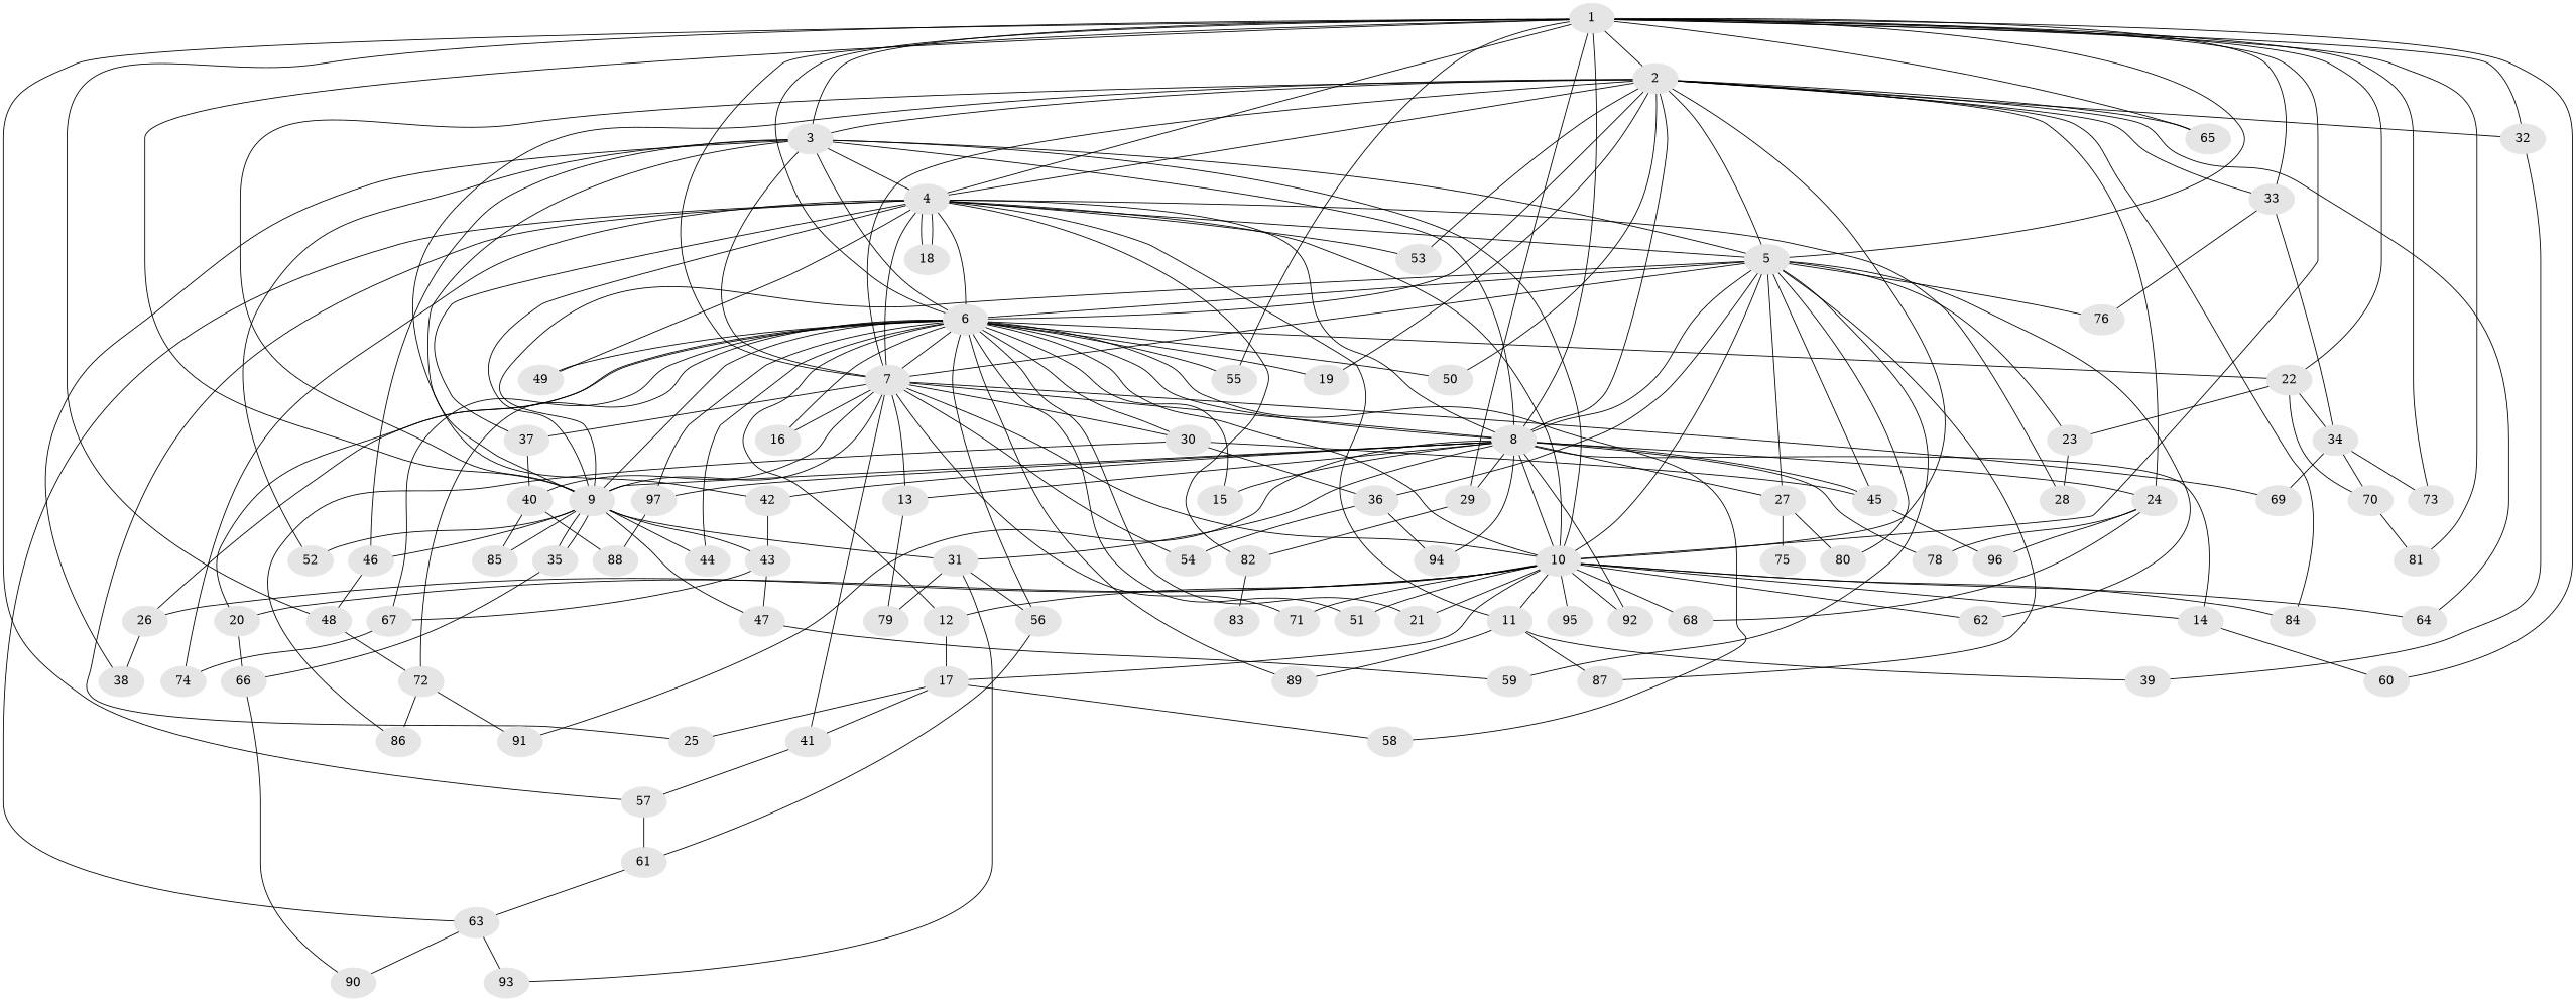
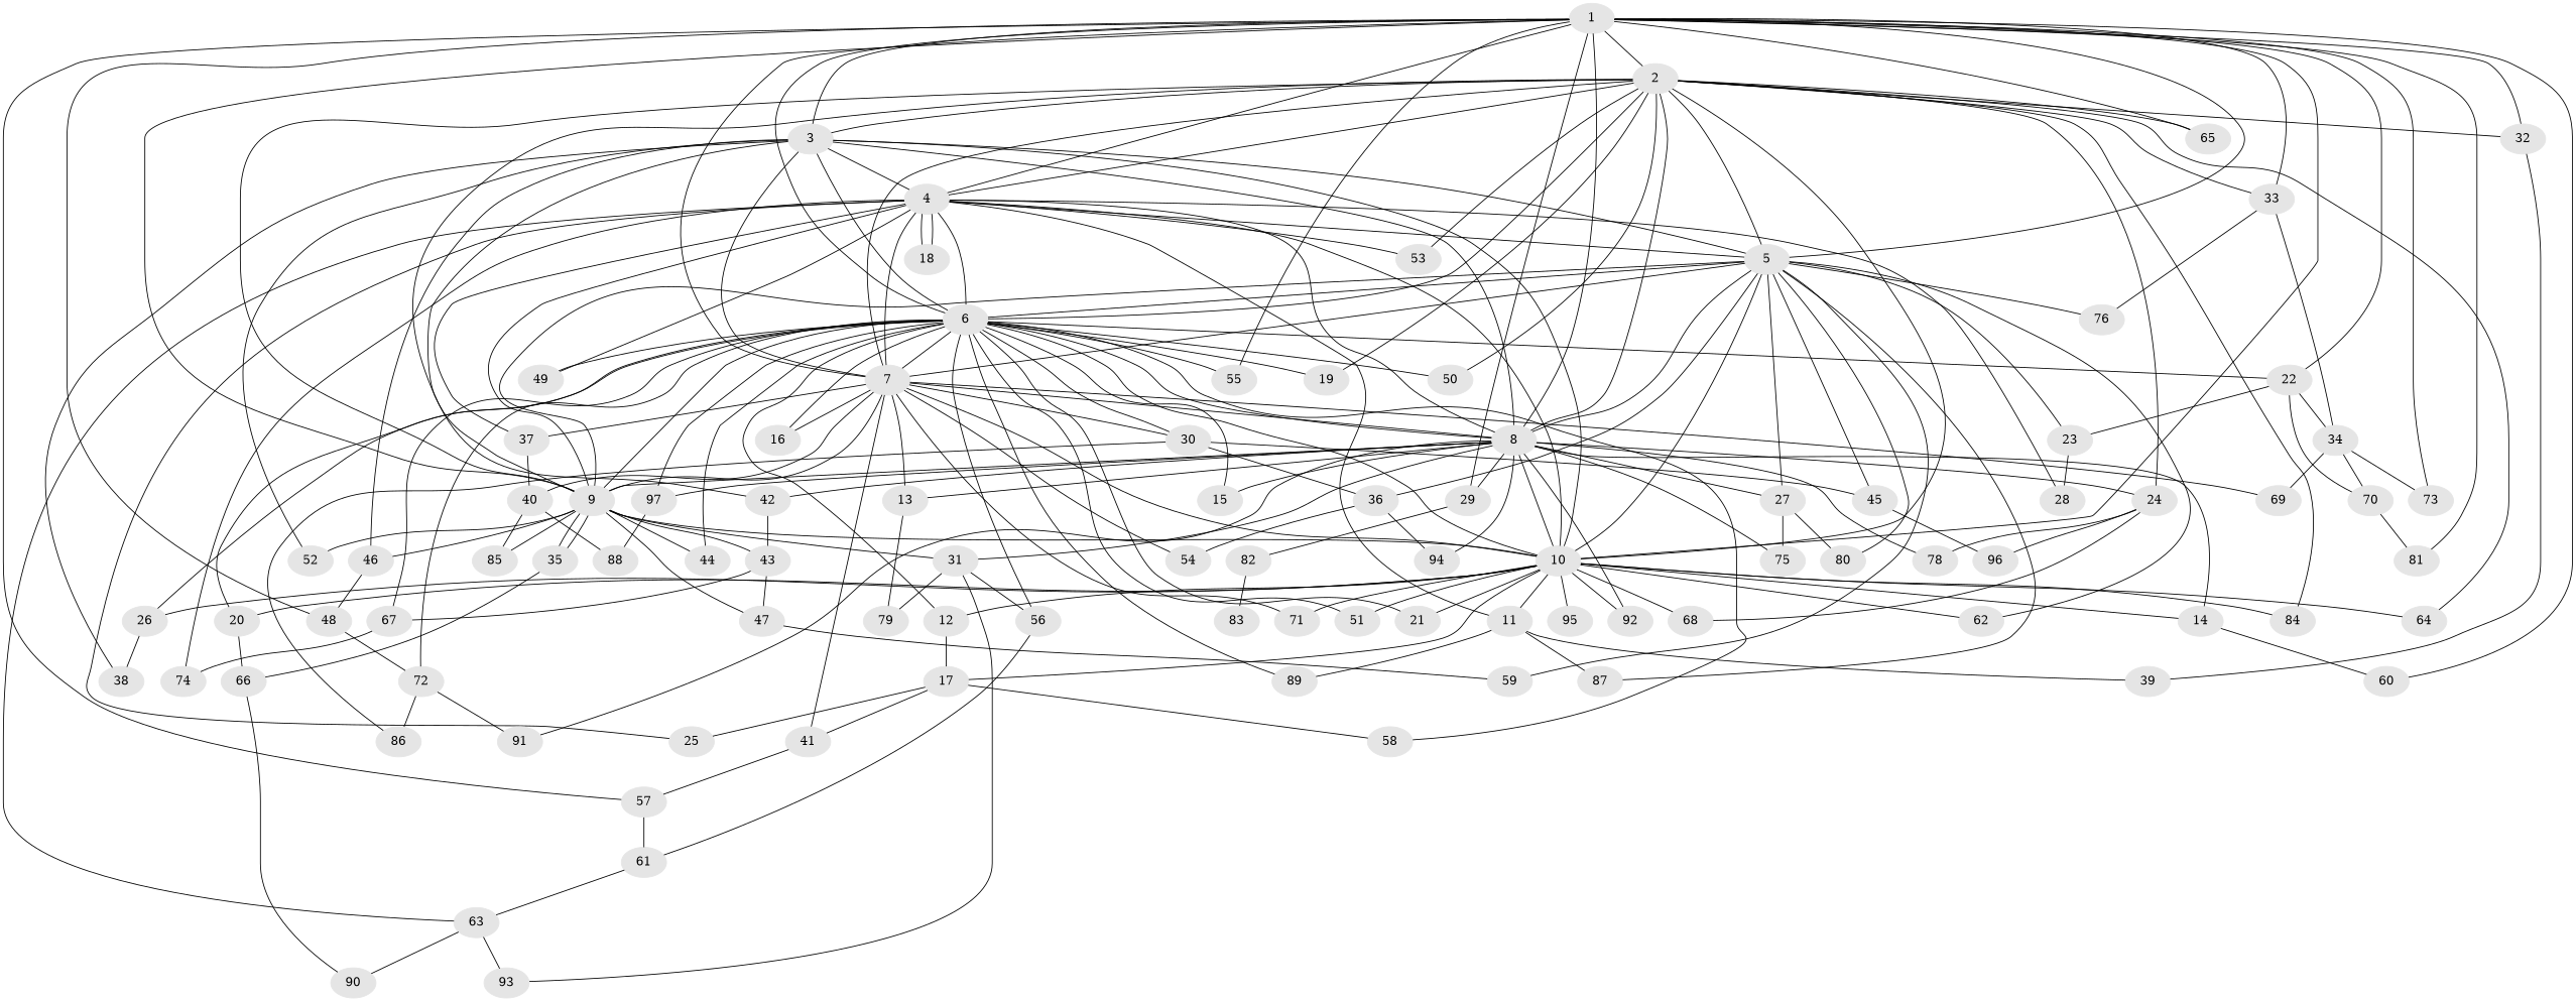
  graph {
    node [color=gray90 style=filled]
    1
    2
    3
    4
    5
    6
    7
    8
    9
    10
    22
    29
    32
    33
    48
    55
    57
    60
    65
    73
    81
    19
    24
    42
    50
    53
    64
    84
    38
    46
    52
    11
    18
    25
    28
    37
    49
    63
    74
    82
    23
    27
    36
    45
    59
    62
    76
    80
    87
    12
    15
    16
    20
    21
    26
    30
    44
    51
    56
    58
    67
    72
    n63 [label=97]
    89
    13
    40
    41
    54
    69
    71
    14
    31
    75
    78
    91
    92
    94
    35
    43
    47
    85
    95
    17
    68
    34
    70
    39
    61
    96
    93
    90
    83
    66
    86
    88
    79
    1 -- 2
    1 -- 3
    1 -- 4
    1 -- 5
    1 -- 6
    1 -- 7
    1 -- 8
    1 -- 9
    1 -- 10
    1 -- 22
    1 -- 29
    1 -- 32
    1 -- 33
    1 -- 48
    1 -- 55
    1 -- 57
    1 -- 60
    1 -- 65
    1 -- 73
    1 -- 81
    2 -- 3
    2 -- 4
    2 -- 5
    2 -- 6
    2 -- 7
    2 -- 8
    2 -- 9
    2 -- 10
    2 -- 32
    2 -- 33
    2 -- 65
    2 -- 19
    2 -- 24
    2 -- 42
    2 -- 50
    2 -- 53
    2 -- 64
    2 -- 84
    3 -- 4
    3 -- 5
    3 -- 6
    3 -- 7
    3 -- 8
    3 -- 9
    3 -- 10
    3 -- 38
    3 -- 46
    3 -- 52
    4 -- 5
    4 -- 6
    4 -- 7
    4 -- 8
    4 -- 9
    4 -- 10
    4 -- 53
    4 -- 11
    4 -- 18
    4 -- 18
    4 -- 25
    4 -- 28
    4 -- 37
    4 -- 49
    4 -- 63
    4 -- 74
-   4 -- 82
    5 -- 6
    5 -- 7
    5 -- 8
    5 -- 9
    5 -- 10
    5 -- 23
    5 -- 27
    5 -- 36
    5 -- 45
    5 -- 59
    5 -- 62
    5 -- 76
    5 -- 80
    5 -- 87
    6 -- 7
    6 -- 8
    6 -- 9
    6 -- 10
    6 -- 22
    6 -- 55
    6 -- 19
    6 -- 50
    6 -- 49
    6 -- 12
    6 -- 15
    6 -- 16
    6 -- 20
    6 -- 21
    6 -- 26
    6 -- 30
    6 -- 44
    6 -- 51
    6 -- 56
    6 -- 58
    6 -- 67
    6 -- 72
    6 -- n63
    6 -- 89
    7 -- 8
    7 -- 9
    7 -- 10
    7 -- 37
    7 -- 16
    7 -- 30
    7 -- 13
    7 -- 40
    7 -- 41
    7 -- 54
    7 -- 69
    7 -- 71
    8 -- 9
    8 -- 10
    8 -- 29
    8 -- 24
    8 -- 42
    8 -- 27
    8 -- 15
    8 -- n63
    8 -- 13
    8 -- 14
    8 -- 31
-   8 -- 45
+   8 -- 75
    8 -- 78
    8 -- 91
    8 -- 92
    8 -- 94
+   9 -- 10
    9 -- 46
    9 -- 52
    9 -- 44
    9 -- 31
    9 -- 35
    9 -- 35
    9 -- 43
    9 -- 47
    9 -- 85
    10 -- 64
    10 -- 84
    10 -- 11
    10 -- 62
    10 -- 12
    10 -- 20
    10 -- 21
    10 -- 26
    10 -- 51
    10 -- 71
    10 -- 14
    10 -- 92
    10 -- 95
    10 -- 17
    10 -- 68
    22 -- 23
    22 -- 34
    22 -- 70
    29 -- 82
    32 -- 39
    33 -- 76
    33 -- 34
    48 -- 72
    57 -- 61
    24 -- 78
    24 -- 68
    24 -- 96
    42 -- 43
    46 -- 48
    11 -- 87
    11 -- 89
    11 -- 39
    37 -- 40
    63 -- 93
    63 -- 90
    82 -- 83
    23 -- 28
    27 -- 80
    27 -- 75
    36 -- 54
    36 -- 94
    45 -- 96
    12 -- 17
    20 -- 66
    26 -- 38
    30 -- 36
    30 -- 45
    30 -- 86
    56 -- 61
    67 -- 74
    72 -- 91
    72 -- 86
    n63 -- 88
    13 -- 79
    40 -- 85
    40 -- 88
    41 -- 57
    14 -- 60
    31 -- 56
    31 -- 93
    31 -- 79
    35 -- 66
    43 -- 67
    43 -- 47
    47 -- 59
    17 -- 25
    17 -- 58
    17 -- 41
    34 -- 73
    34 -- 69
    34 -- 70
    70 -- 81
    61 -- 63
    66 -- 90
  }
